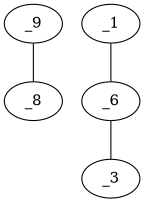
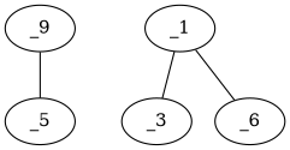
  graph {
    n1 [label=_9 x=0.73 y=2.87]
-   _5 [x=0.243934 y=0.47124 label=_8]
+   _5 [x=0.243934 y=0.47124]
    _1 [x=1.92 y=2.85]
    _3 [x=0.483564 y=1.67864]
    _6 [x=2.8722 y=1.71956]
    n1 -- _5
-   _6 -- _3
+   _1 -- _3
    _1 -- _6
  }
